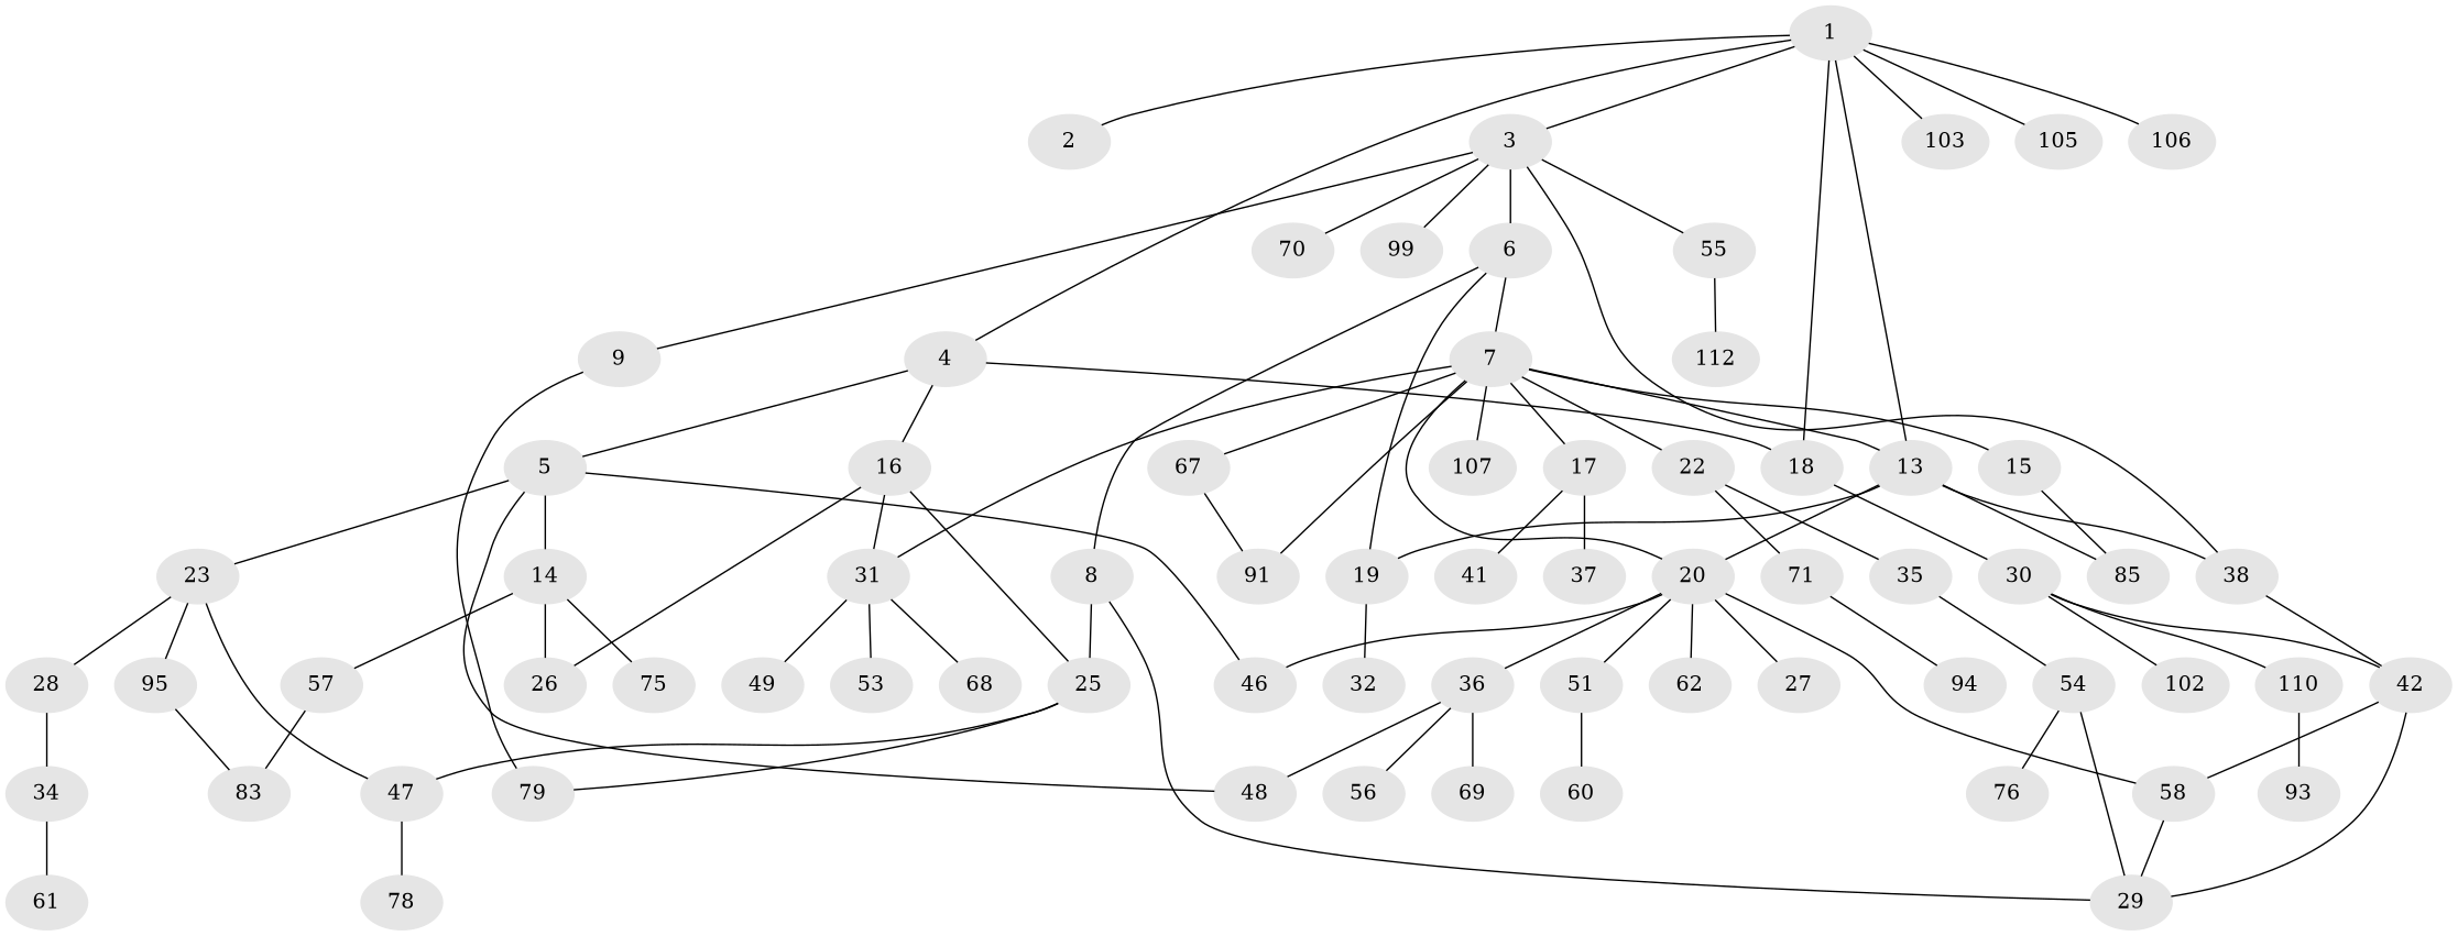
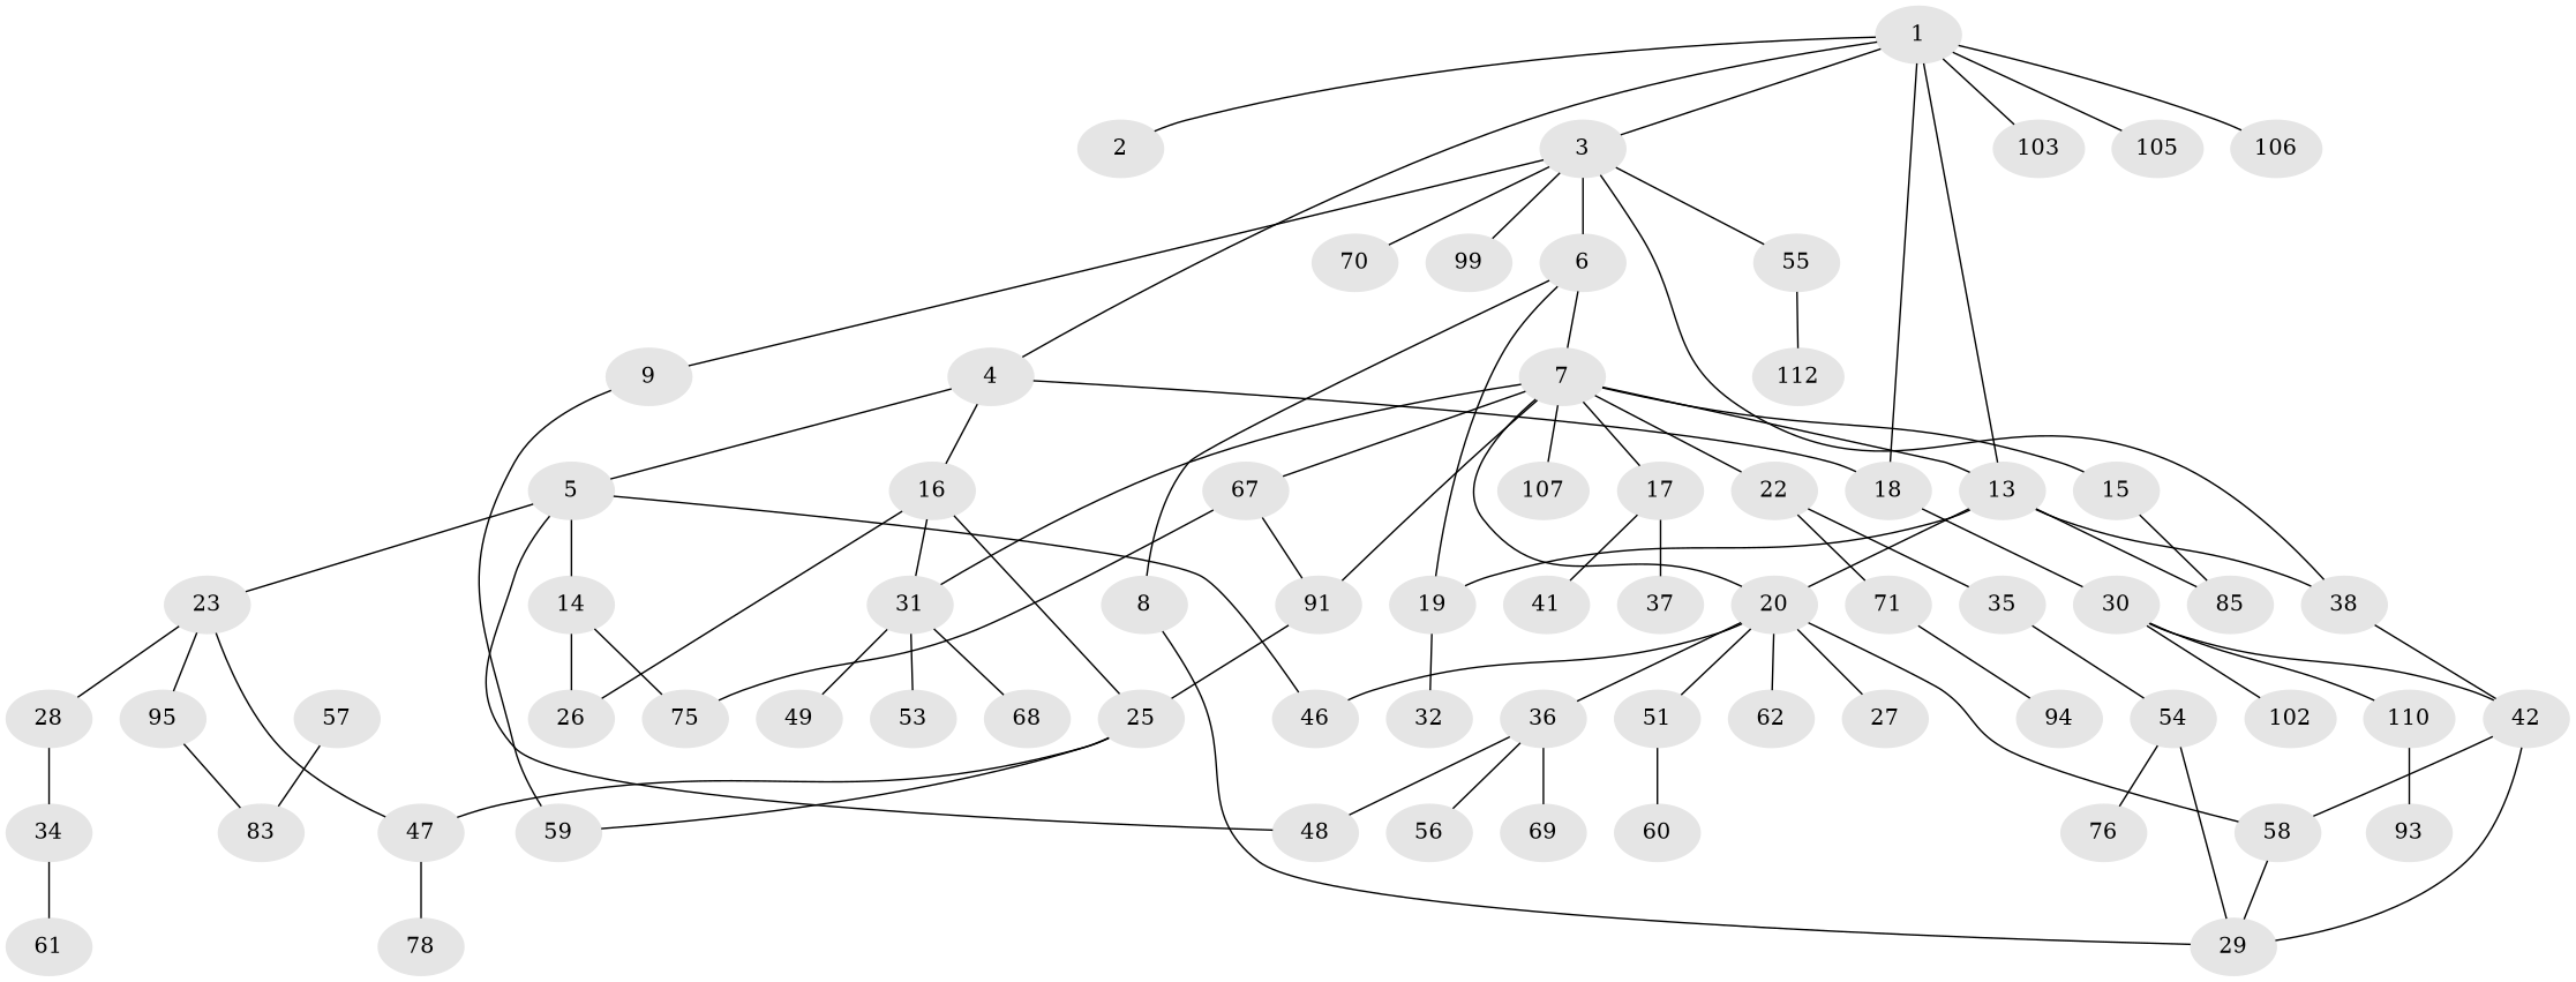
  graph {
    node [color=gray90 style=filled]
    1 [super="+45"]
    2 [super="+96"]
    3 [super="+11"]
    4
    13 [super="+73"]
    18
    n7 [label=103]
    105
    106
    6
    9 [super="+10"]
    38 [super="+108"]
    55 [super="+97"]
    70 [super="+86"]
    99
    5 [super="+24"]
    16
    19 [super="+80"]
    20 [super="+109"]
    85
    30 [super="+77"]
    7 [super="+12"]
    8 [super="+63"]
-   59 [super="+103" label=79]
+   59 [super="+103"]
    42 [super="+66"]
    112
    14 [super="+92"]
    23 [super="+29"]
    46 [super="+65"]
    48
    26 [super="+43"]
    31 [super="+39"]
    25 [super="+50"]
    57 [super="+88"]
    75
    28
    47
    95
    15 [super="+21"]
    17 [super="+33"]
    22
    67 [super="+82"]
    107
    91
    n45 [label=29 super="+104"]
    32
    37
    41 [super="+64"]
    27
    36 [super="+74"]
    51
    n52 [label=58 super="+81"]
    62
    35 [super="+40"]
    71 [super="+98"]
    49 [super="+58"]
    53 [super="+87"]
    68
    83 [super="+89"]
    102
    110
    56
    69
    60 [super="+100"]
    54 [super="+72"]
    94 [super="+111"]
    34 [super="+44"]
    78 [super="+84"]
    61
    93
    76
    1 -- 2
    1 -- 3
    1 -- 4
    1 -- 13
    1 -- 18
    1 -- n7
    1 -- 105
    1 -- 106
    3 -- 6
    3 -- 9
    3 -- 38
    3 -- 55
    3 -- 70
    3 -- 99
    4 -- 18
    4 -- 5
    4 -- 16
    13 -- 38
    13 -- 19
    13 -- 20
    13 -- 85
    18 -- 30
    6 -- 19
    6 -- 7
    6 -- 8
    9 -- 59
    38 -- 42
    55 -- 112
    5 -- 14
    5 -- 23
    5 -- 46
    5 -- 48
    16 -- 26
    16 -- 31
    16 -- 25
    19 -- 32
    20 -- 46
    20 -- 27
    20 -- 36
    20 -- 51
    20 -- n52
    20 -- 62
    30 -- 42
    30 -- 102
    30 -- 110
    7 -- 13
    7 -- 20
    7 -- 31
    7 -- 15
    7 -- 17
    7 -- 22
    7 -- 67
    7 -- 107
    7 -- 91
-   8 -- 25
+   91 -- 25
    8 -- n45
    42 -- n45
    42 -- n52
    14 -- 26
-   14 -- 57
    14 -- 75
    23 -- 28
    23 -- 47
    23 -- 95
    31 -- 49
    31 -- 53
    31 -- 68
    25 -- 59
    25 -- 47
    57 -- 83
    28 -- 34
    47 -- 78
    95 -- 83
    15 -- 85
    17 -- 37
    17 -- 41
    22 -- 35
    22 -- 71
+   67 -- 75
    67 -- 91
    36 -- 48
    36 -- 56
    36 -- 69
    51 -- 60
    n52 -- n45
    35 -- 54
    71 -- 94
    110 -- 93
    54 -- n45
    54 -- 76
    34 -- 61
  }
